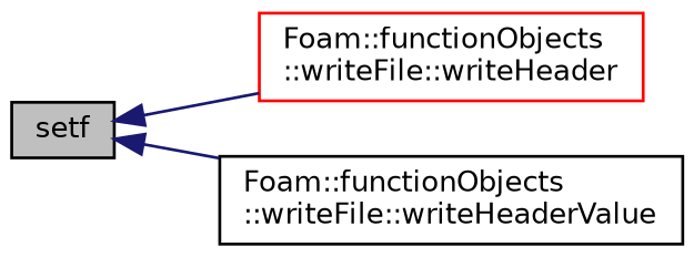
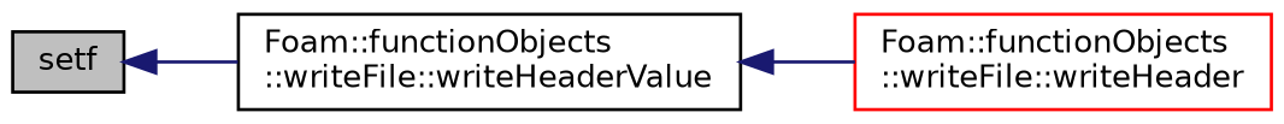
  digraph {
    rankdir=LR
    node [color=black fontname=Helvetica fontsize=10 shape=record]
    edge [color=midnightblue dir=back fontname=Helvetica fontsize=10 labelfontname=Helvetica labelfontsize=10 style=solid]
    n1 [fillcolor=grey75 fontcolor=black height=0.2 label=setf style=filled width=0.4]
    n2 [color=red height=0.2 label="Foam::functionObjects\l::writeFile::writeHeader" width=0.4]
    n3 [height=0.2 label="Foam::functionObjects\l::writeFile::writeHeaderValue" width=0.4]
-   n1 -> n2
+   n3 -> n2
    n1 -> n3
  }
